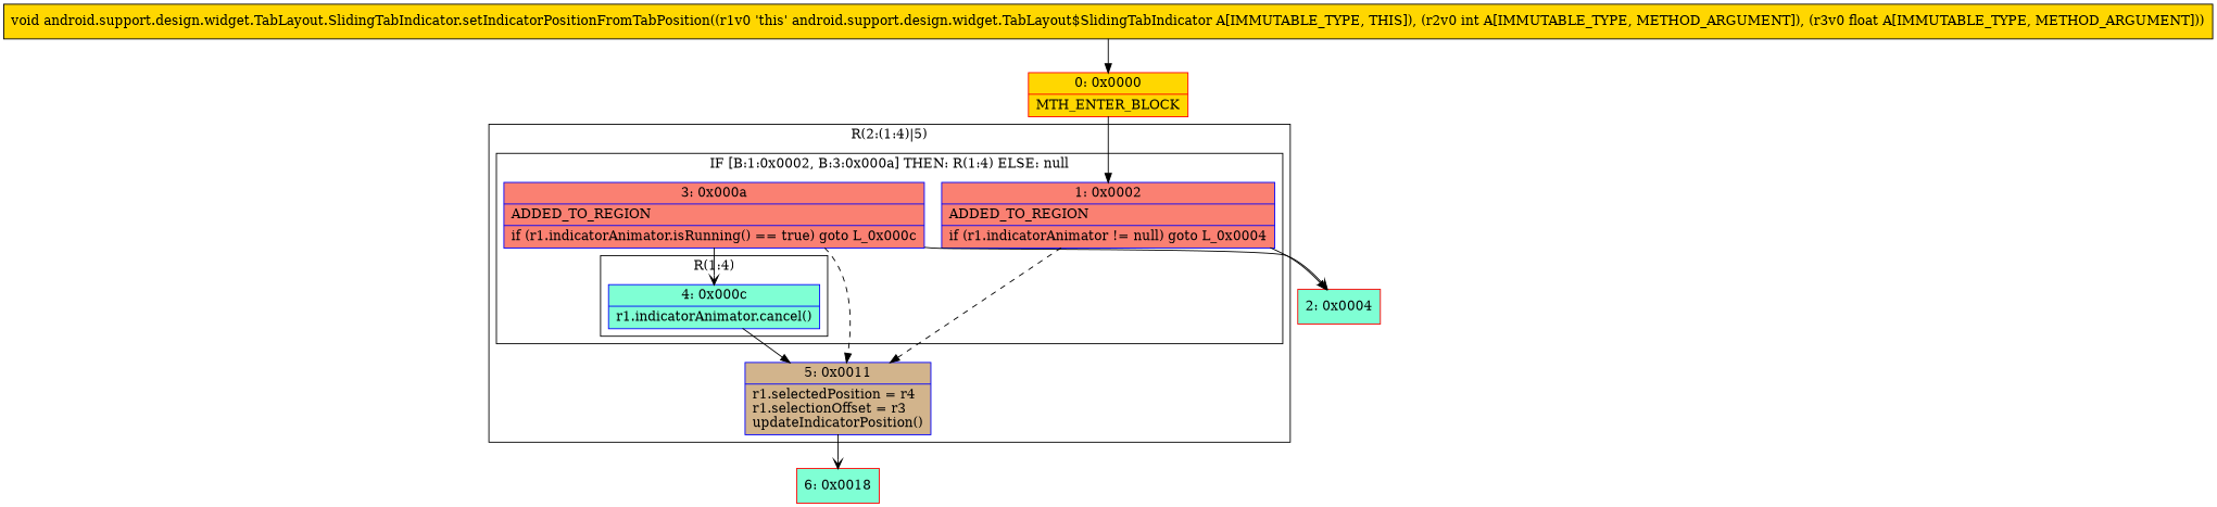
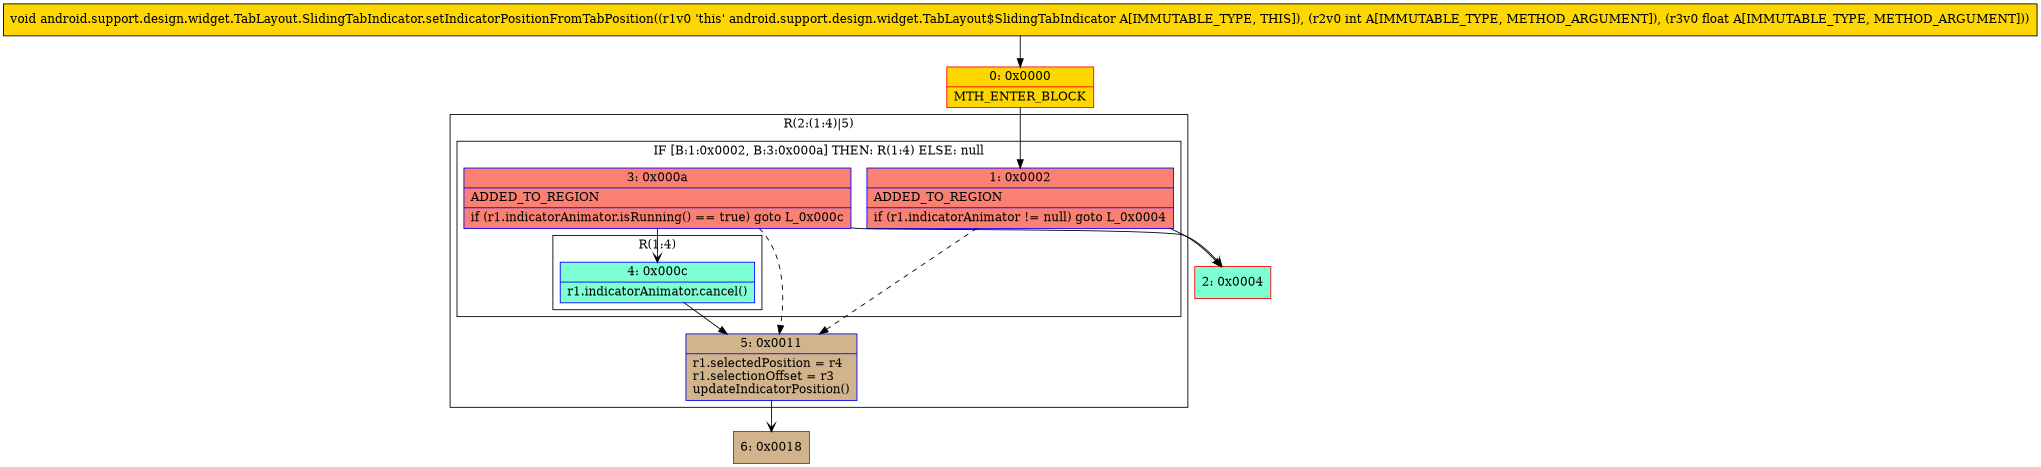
  digraph {
    node [color=blue fillcolor=aquamarine shape=record style=filled]
    edge [arrowhead=normal]
    n1 [label="{4\:\ 0x000c|r1.indicatorAnimator.cancel()\l}"]
    n2 [fillcolor=salmon label="{1\:\ 0x0002|ADDED_TO_REGION\l|if (r1.indicatorAnimator != null) goto L_0x0004\l}"]
    n3 [fillcolor=salmon label="{3\:\ 0x000a|ADDED_TO_REGION\l|if (r1.indicatorAnimator.isRunning() == true) goto L_0x000c\l}"]
    n4 [fillcolor=tan label="{5\:\ 0x0011|r1.selectedPosition = r4\lr1.selectionOffset = r3\lupdateIndicatorPosition()\l}"]
    n5 [color=red label="{2\:\ 0x0004}"]
-   n6 [color=red label="{6\:\ 0x0018}"]
+   n6 [color=red fillcolor=tan label="{6\:\ 0x0018}"]
    n7 [color=red fillcolor=gold label="{0\:\ 0x0000|MTH_ENTER_BLOCK\l}"]
    n8 [fillcolor=gold label="{void android.support.design.widget.TabLayout.SlidingTabIndicator.setIndicatorPositionFromTabPosition((r1v0 'this' android.support.design.widget.TabLayout$SlidingTabIndicator A[IMMUTABLE_TYPE, THIS]), (r2v0 int A[IMMUTABLE_TYPE, METHOD_ARGUMENT]), (r3v0 float A[IMMUTABLE_TYPE, METHOD_ARGUMENT])) }" color=""]
    subgraph cluster_1 {
      label="R(2:(1:4)|5)"
      n4
      subgraph cluster_2 {
        label="IF [B:1:0x0002, B:3:0x000a] THEN: R(1:4) ELSE: null"
        n2
        n3
        subgraph cluster_3 {
          label="R(1:4)"
          n1
        }
      }
    }
    n1 -> n4
    n2 -> n4 [style=dashed]
    n2 -> n5
    n3 -> n1 [arrowhead=vee]
    n3 -> n4 [style=dashed]
    n3 -> n5 [arrowhead=vee]
    n4 -> n6 [arrowhead=vee]
    n7 -> n2
    n8 -> n7
  }
